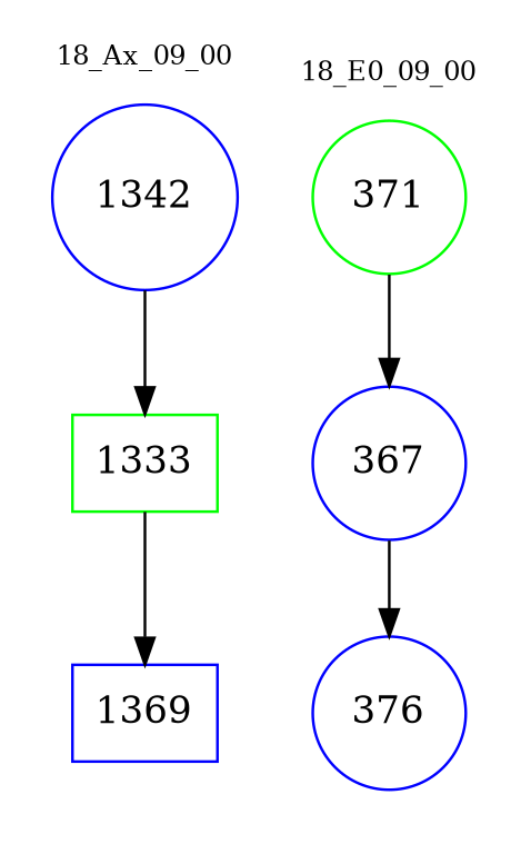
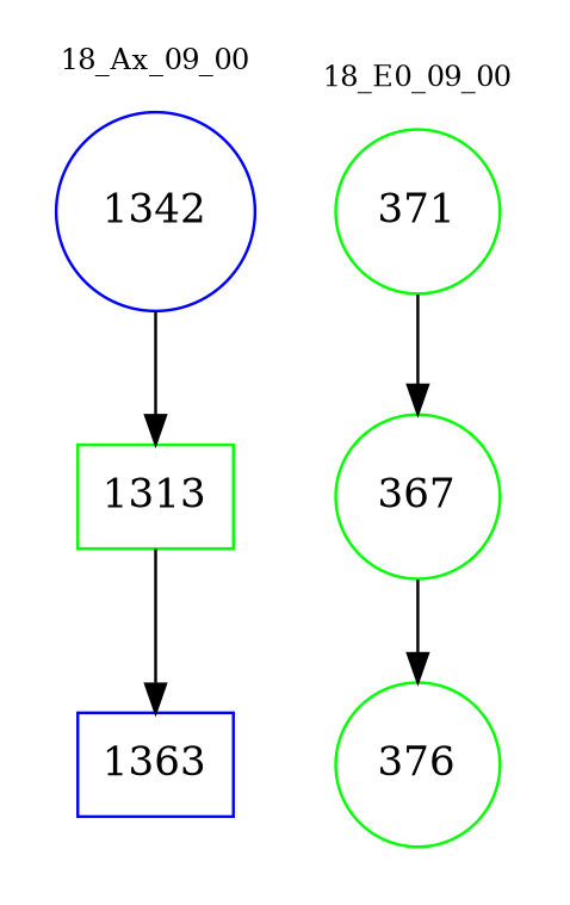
  digraph {
    node [color=blue shape=circle]
    edge [color=black]
    n1 [label=1342]
-   n2 [color=green label=1333 shape=box]
-   n3 [label=1369 shape=box]
+   n2 [color=green label=1313 shape=box]
+   n3 [label=1363 shape=box]
    n4 [color=green label=371]
-   n5 [label=367]
-   n6 [label=376]
+   n5 [color=green label=367]
+   n6 [color=green label=376]
    subgraph cluster_1 {
      color=white
      fontsize=10
      label="18_Ax_09_00"
      n1
      n2
      n3
    }
    subgraph cluster_2 {
      color=white
      fontsize=10
      label="18_E0_09_00"
      n4
      n5
      n6
    }
    n1 -> n2
    n2 -> n3
    n4 -> n5
    n5 -> n6
  }
